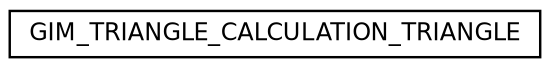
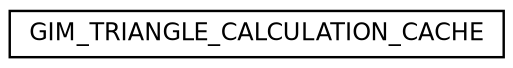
  digraph {
    rankdir=LR
-   n1 [color=black fillcolor=white fontname=Helvetica fontsize=10 height=0.2 label=GIM_TRIANGLE_CALCULATION_TRIANGLE shape=record style=filled width=0.4]
+   n1 [color=black fillcolor=white fontname=Helvetica fontsize=10 height=0.2 label=GIM_TRIANGLE_CALCULATION_CACHE shape=record style=filled width=0.4]
  }
